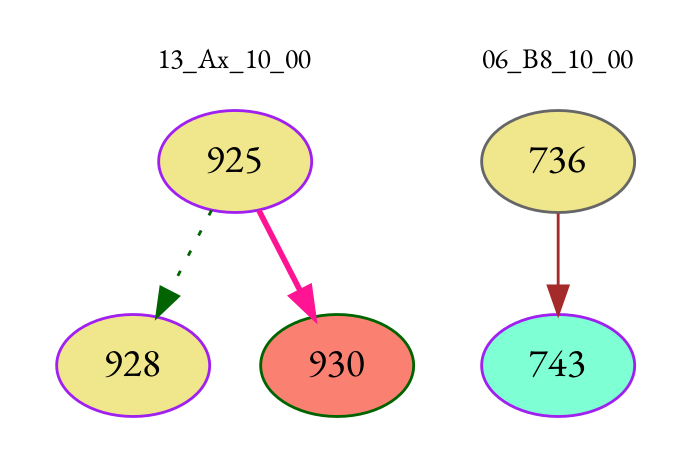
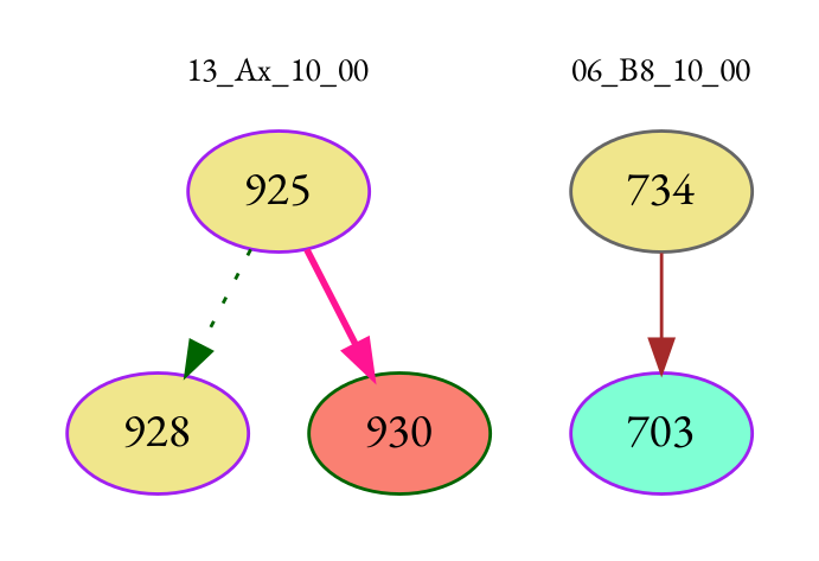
  digraph {
    fontname="EB Garamond"
    node [color=purple fillcolor=khaki fontname="EB Garamond" style=filled]
    edge [fontname="EB Garamond"]
    n1 [label=925]
    n2 [label=928]
    n3 [color=darkgreen fillcolor=salmon label=930]
-   n4 [color=gray40 label=736]
-   n5 [fillcolor=aquamarine label=743]
+   n4 [color=gray40 label=734]
+   n5 [fillcolor=aquamarine label=703]
    subgraph cluster_1 {
      color=white
      fontsize=10
      label="13_Ax_10_00"
      n1
      n2
      n3
    }
    subgraph cluster_2 {
      color=white
      fontsize=10
      label="06_B8_10_00"
      n4
      n5
    }
    n1 -> n2 [color=darkgreen style=dotted]
    n1 -> n3 [color=deeppink style=bold]
    n4 -> n5 [color=brown style=solid]
  }
